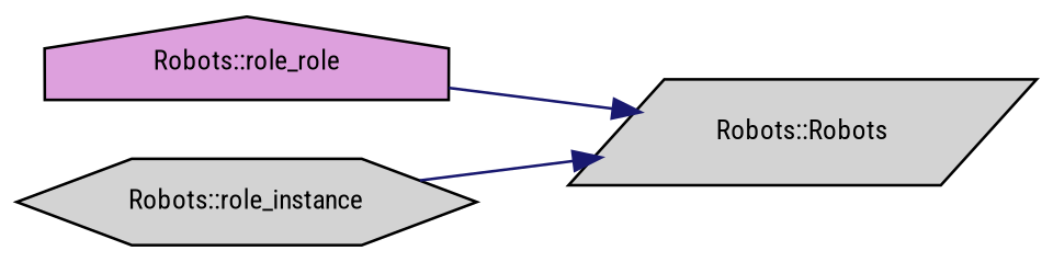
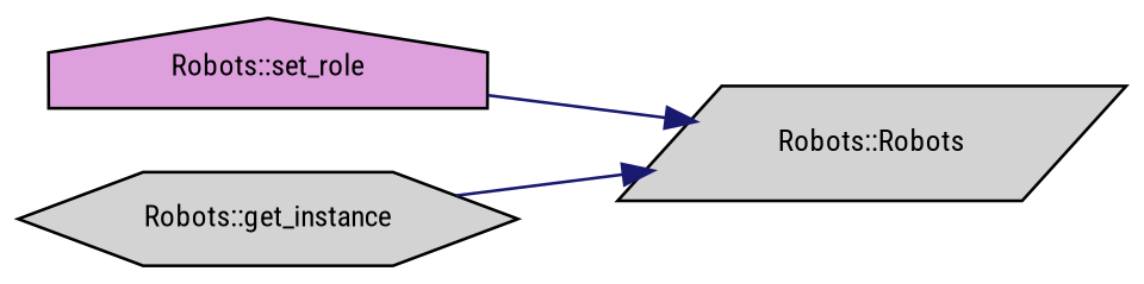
  digraph {
    fontname="Roboto Condensed"
    rankdir=LR
    node [color=black fillcolor=lightgrey fontname="Roboto Condensed" fontsize=10 style=filled]
    edge [color=midnightblue fontname="Roboto Condensed" fontsize=10 labelfontname=Helvetica labelfontsize=10 style=solid]
-   n1 [fillcolor=plum fontcolor=black height=0.2 label="Robots::role_role" shape=house width=0.4]
+   n1 [fillcolor=plum fontcolor=black height=0.2 label="Robots::set_role" shape=house width=0.4]
    n2 [height=0.2 label="Robots::Robots" shape=parallelogram width=0.4]
-   n3 [height=0.2 label="Robots::role_instance" shape=hexagon width=0.4]
+   n3 [height=0.2 label="Robots::get_instance" shape=hexagon width=0.4]
    n1 -> n2
    n3 -> n2
  }
